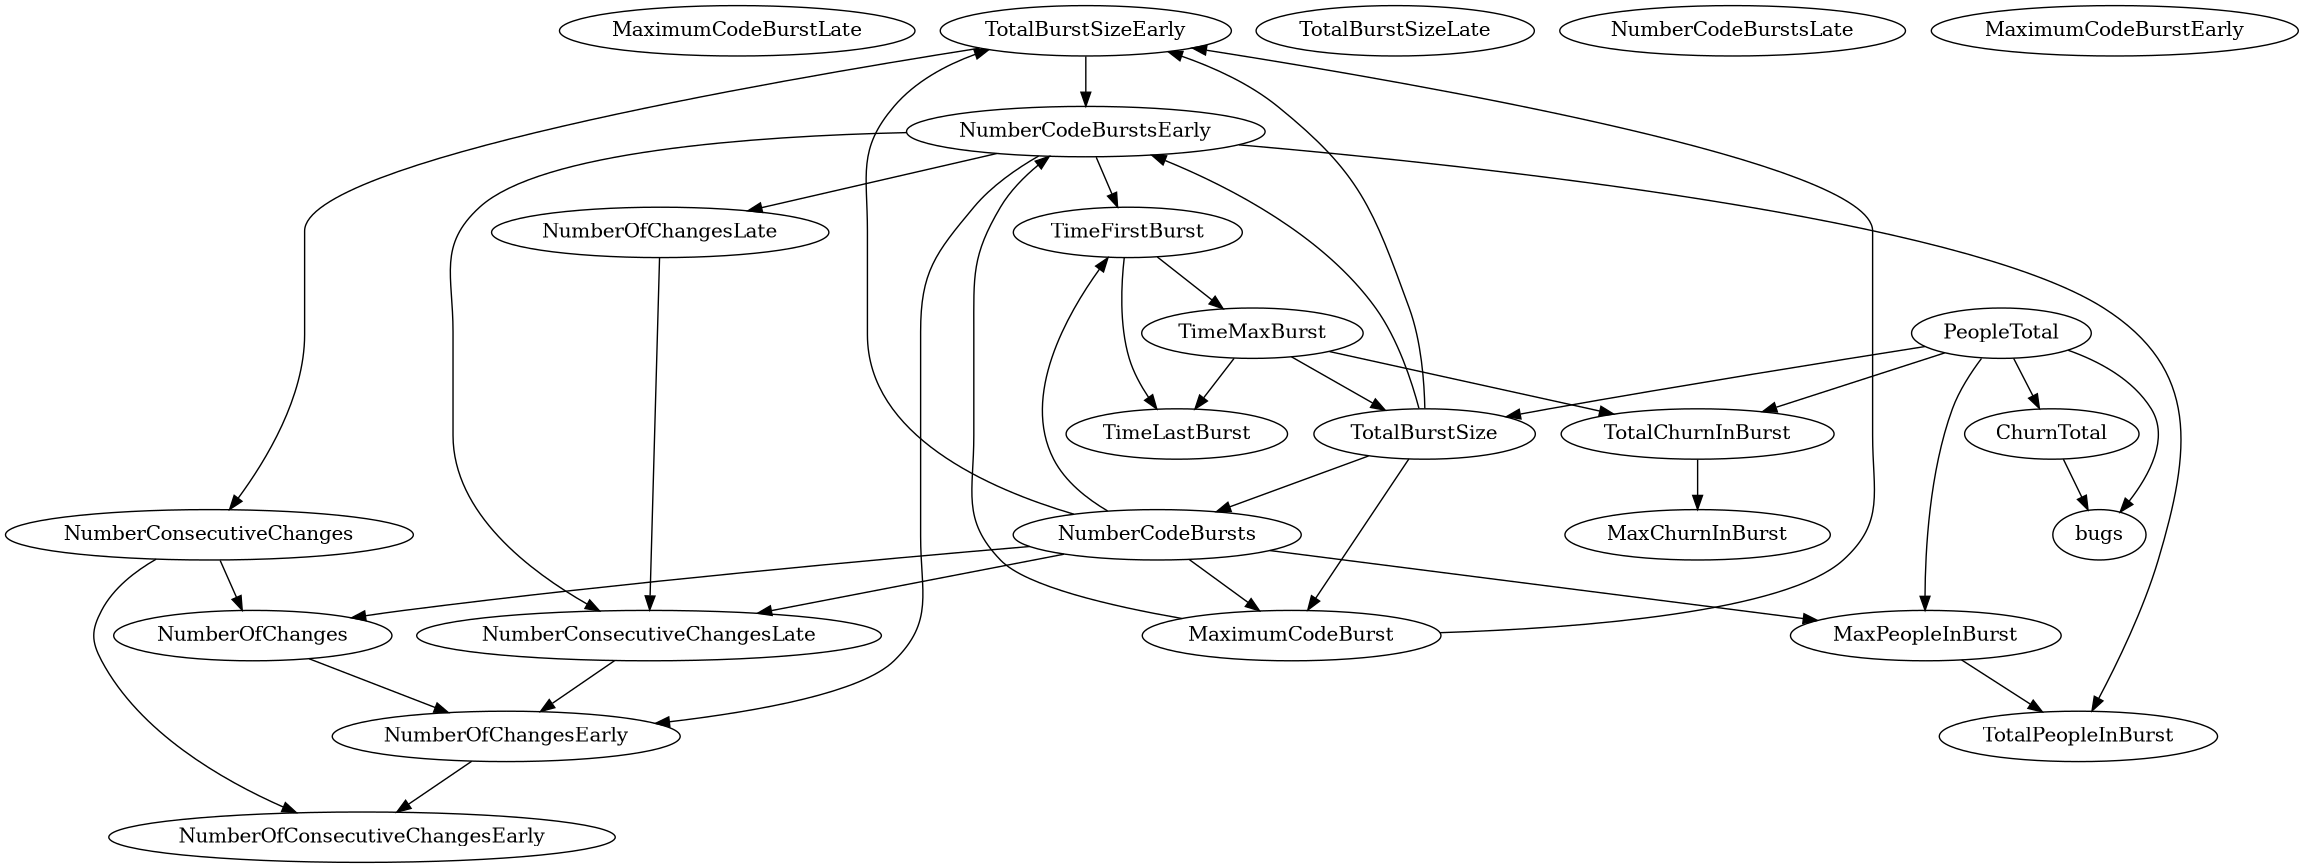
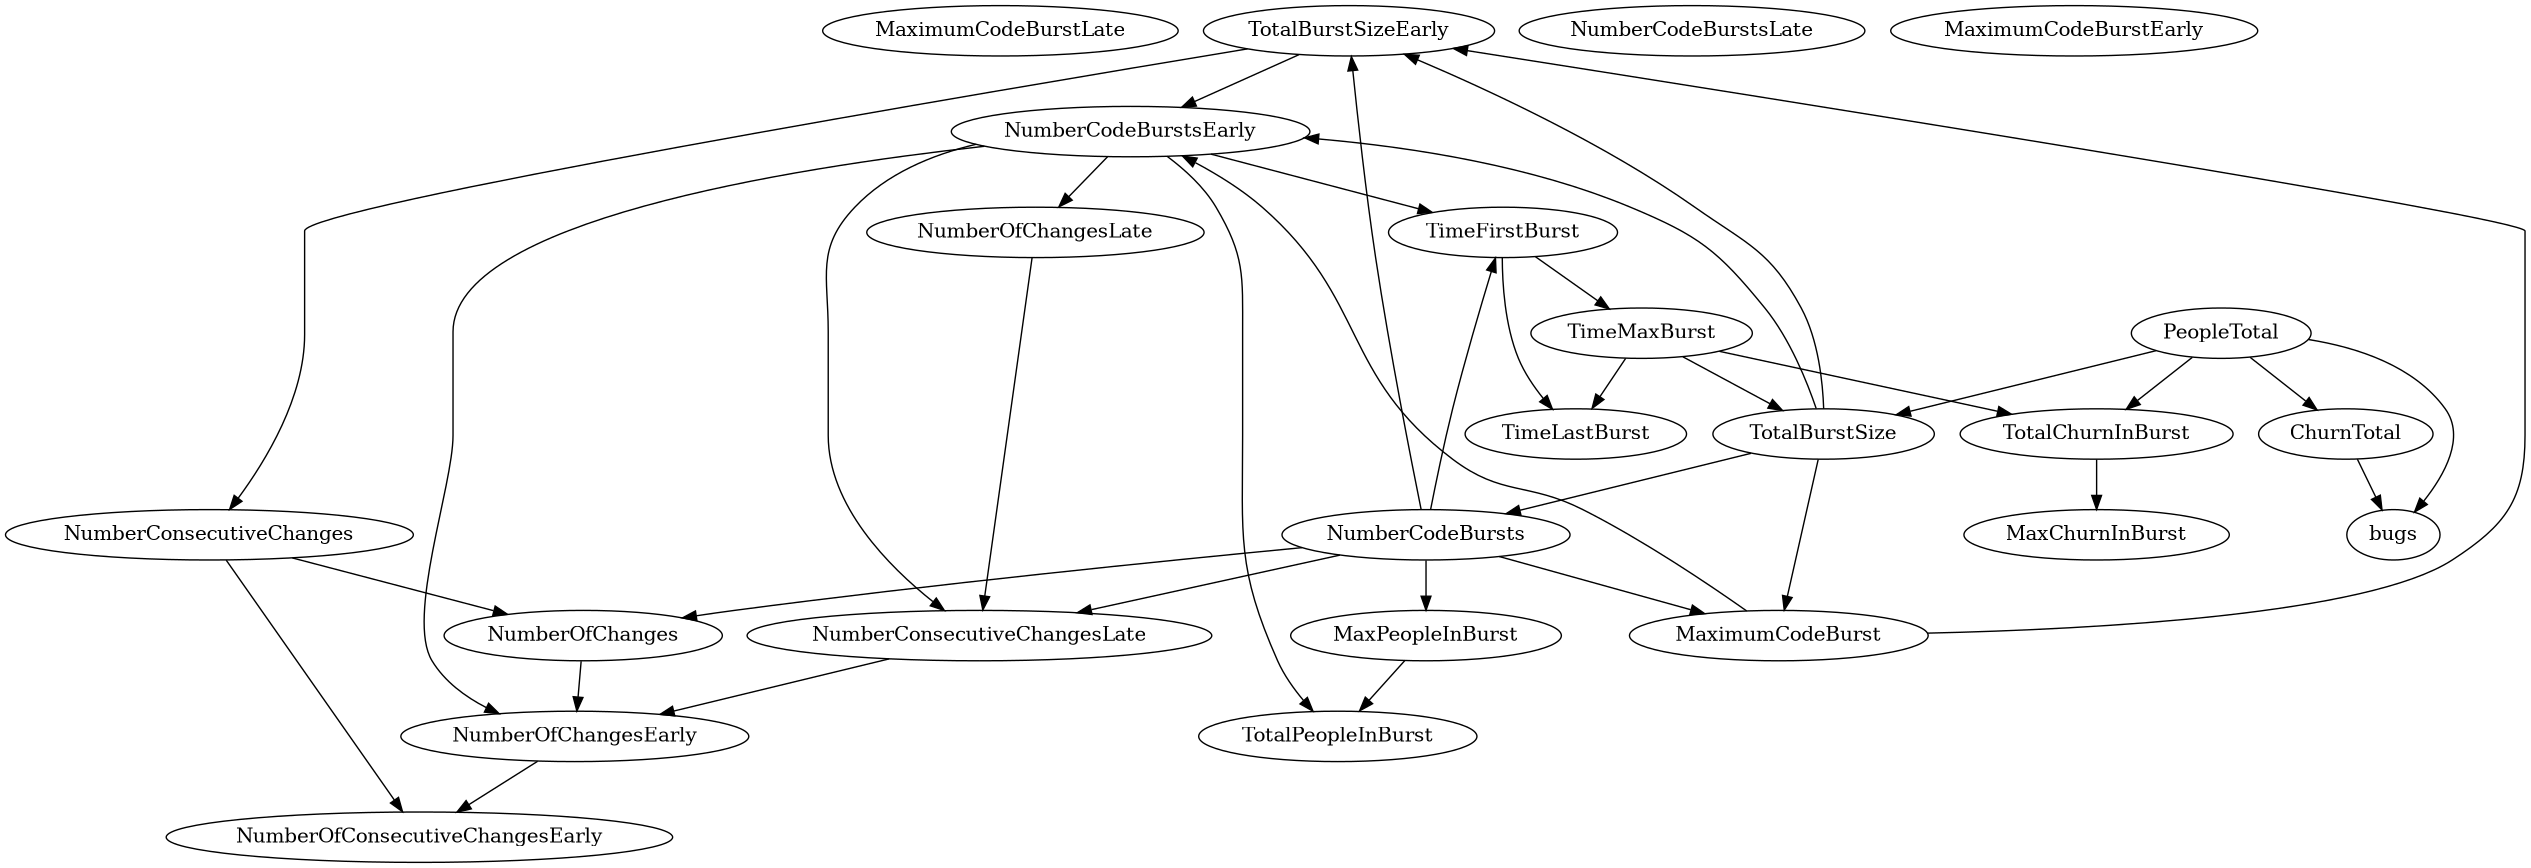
  digraph {
    MaximumCodeBurstLate
    NumberOfChanges
    NumberOfChangesEarly
    NumberOfConsecutiveChangesEarly
    MaxPeopleInBurst
    TotalPeopleInBurst
-   TotalBurstSizeLate
    NumberCodeBurstsLate
    NumberOfChangesLate
    NumberConsecutiveChangesLate
    MaximumCodeBurstEarly
    NumberCodeBurstsEarly
    TimeFirstBurst
    TimeLastBurst
    TimeMaxBurst
    TotalChurnInBurst
    MaxChurnInBurst
    TotalBurstSize
    MaximumCodeBurst
    TotalBurstSizeEarly
    NumberCodeBursts
    ChurnTotal
    bugs
    NumberConsecutiveChanges
    PeopleTotal
    NumberOfChanges -> NumberOfChangesEarly
    NumberOfChangesEarly -> NumberOfConsecutiveChangesEarly
    MaxPeopleInBurst -> TotalPeopleInBurst
    NumberOfChangesLate -> NumberConsecutiveChangesLate
    NumberConsecutiveChangesLate -> NumberOfChangesEarly
    NumberCodeBurstsEarly -> NumberOfChangesEarly
    NumberCodeBurstsEarly -> TotalPeopleInBurst
    NumberCodeBurstsEarly -> NumberOfChangesLate
    NumberCodeBurstsEarly -> NumberConsecutiveChangesLate
    NumberCodeBurstsEarly -> TimeFirstBurst
    TimeFirstBurst -> TimeLastBurst
    TimeFirstBurst -> TimeMaxBurst
    TimeMaxBurst -> TimeLastBurst
    TimeMaxBurst -> TotalChurnInBurst
    TimeMaxBurst -> TotalBurstSize
    TotalChurnInBurst -> MaxChurnInBurst
    TotalBurstSize -> NumberCodeBurstsEarly
    TotalBurstSize -> MaximumCodeBurst
    TotalBurstSize -> TotalBurstSizeEarly
    TotalBurstSize -> NumberCodeBursts
    MaximumCodeBurst -> NumberCodeBurstsEarly
    MaximumCodeBurst -> TotalBurstSizeEarly
    TotalBurstSizeEarly -> NumberCodeBurstsEarly
    TotalBurstSizeEarly -> NumberConsecutiveChanges
    NumberCodeBursts -> NumberOfChanges
    NumberCodeBursts -> MaxPeopleInBurst
    NumberCodeBursts -> NumberConsecutiveChangesLate
    NumberCodeBursts -> TimeFirstBurst
    NumberCodeBursts -> MaximumCodeBurst
    NumberCodeBursts -> TotalBurstSizeEarly
    ChurnTotal -> bugs
    NumberConsecutiveChanges -> NumberOfChanges
    NumberConsecutiveChanges -> NumberOfConsecutiveChangesEarly
-   PeopleTotal -> MaxPeopleInBurst
    PeopleTotal -> TotalChurnInBurst
    PeopleTotal -> TotalBurstSize
    PeopleTotal -> ChurnTotal
    PeopleTotal -> bugs
  }
